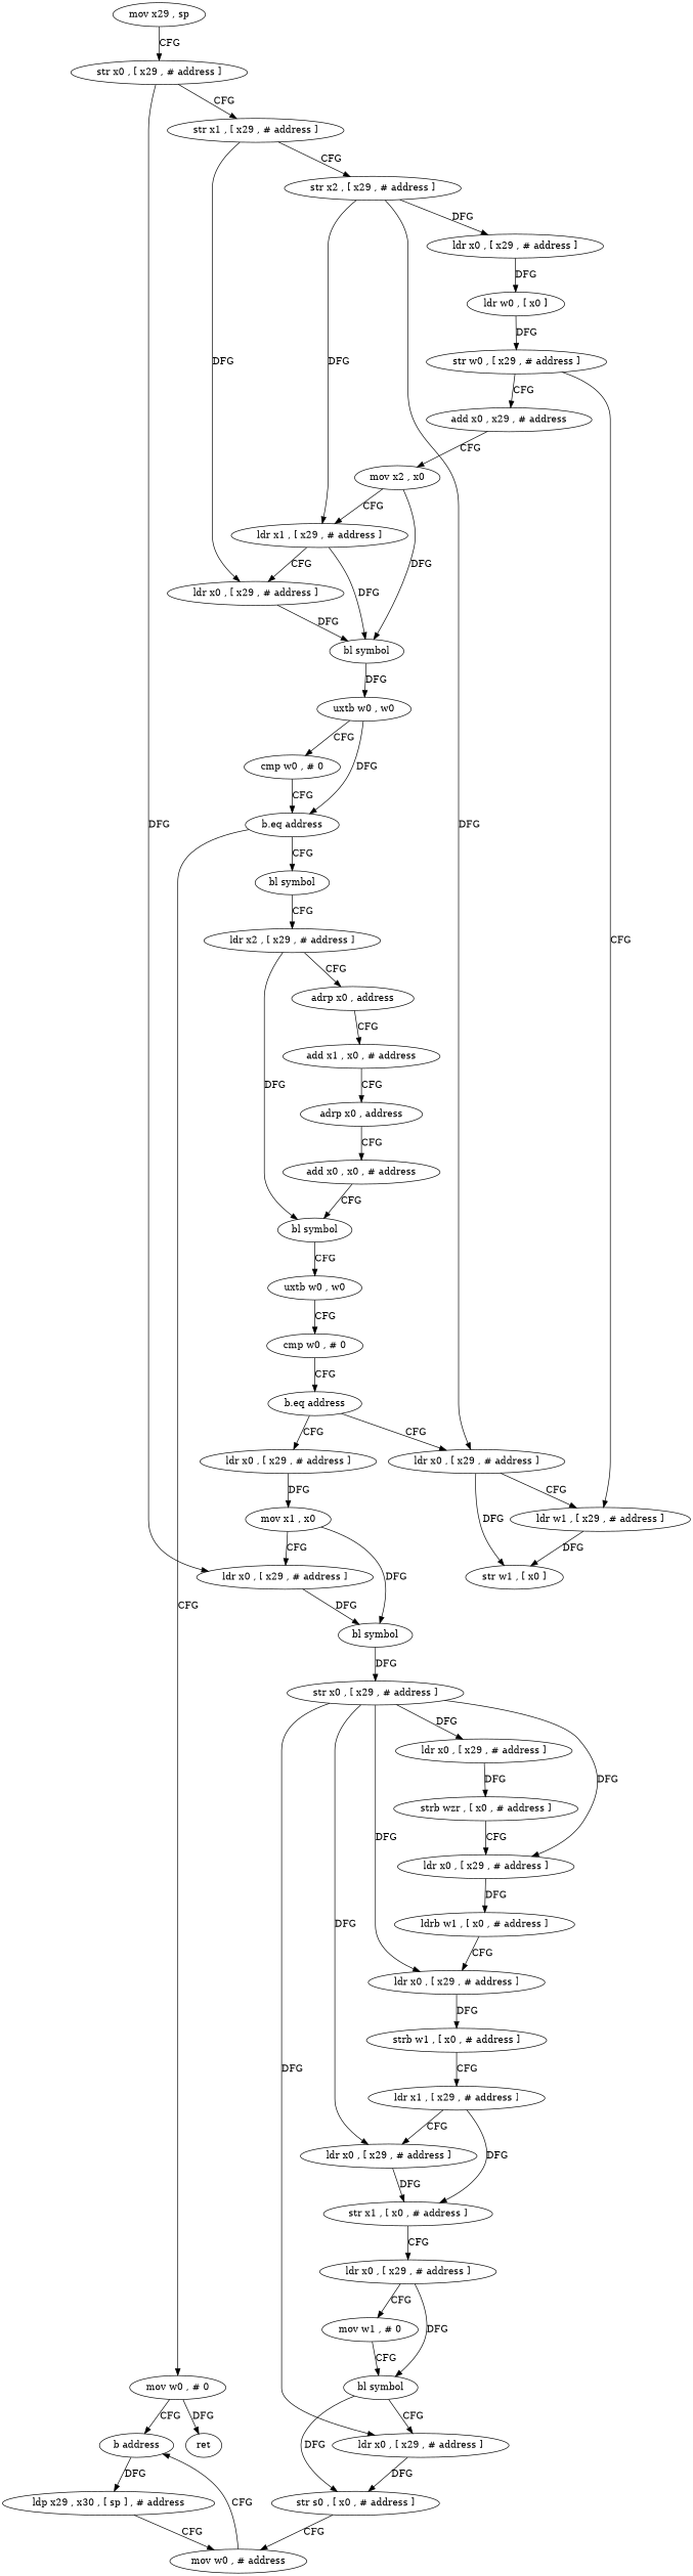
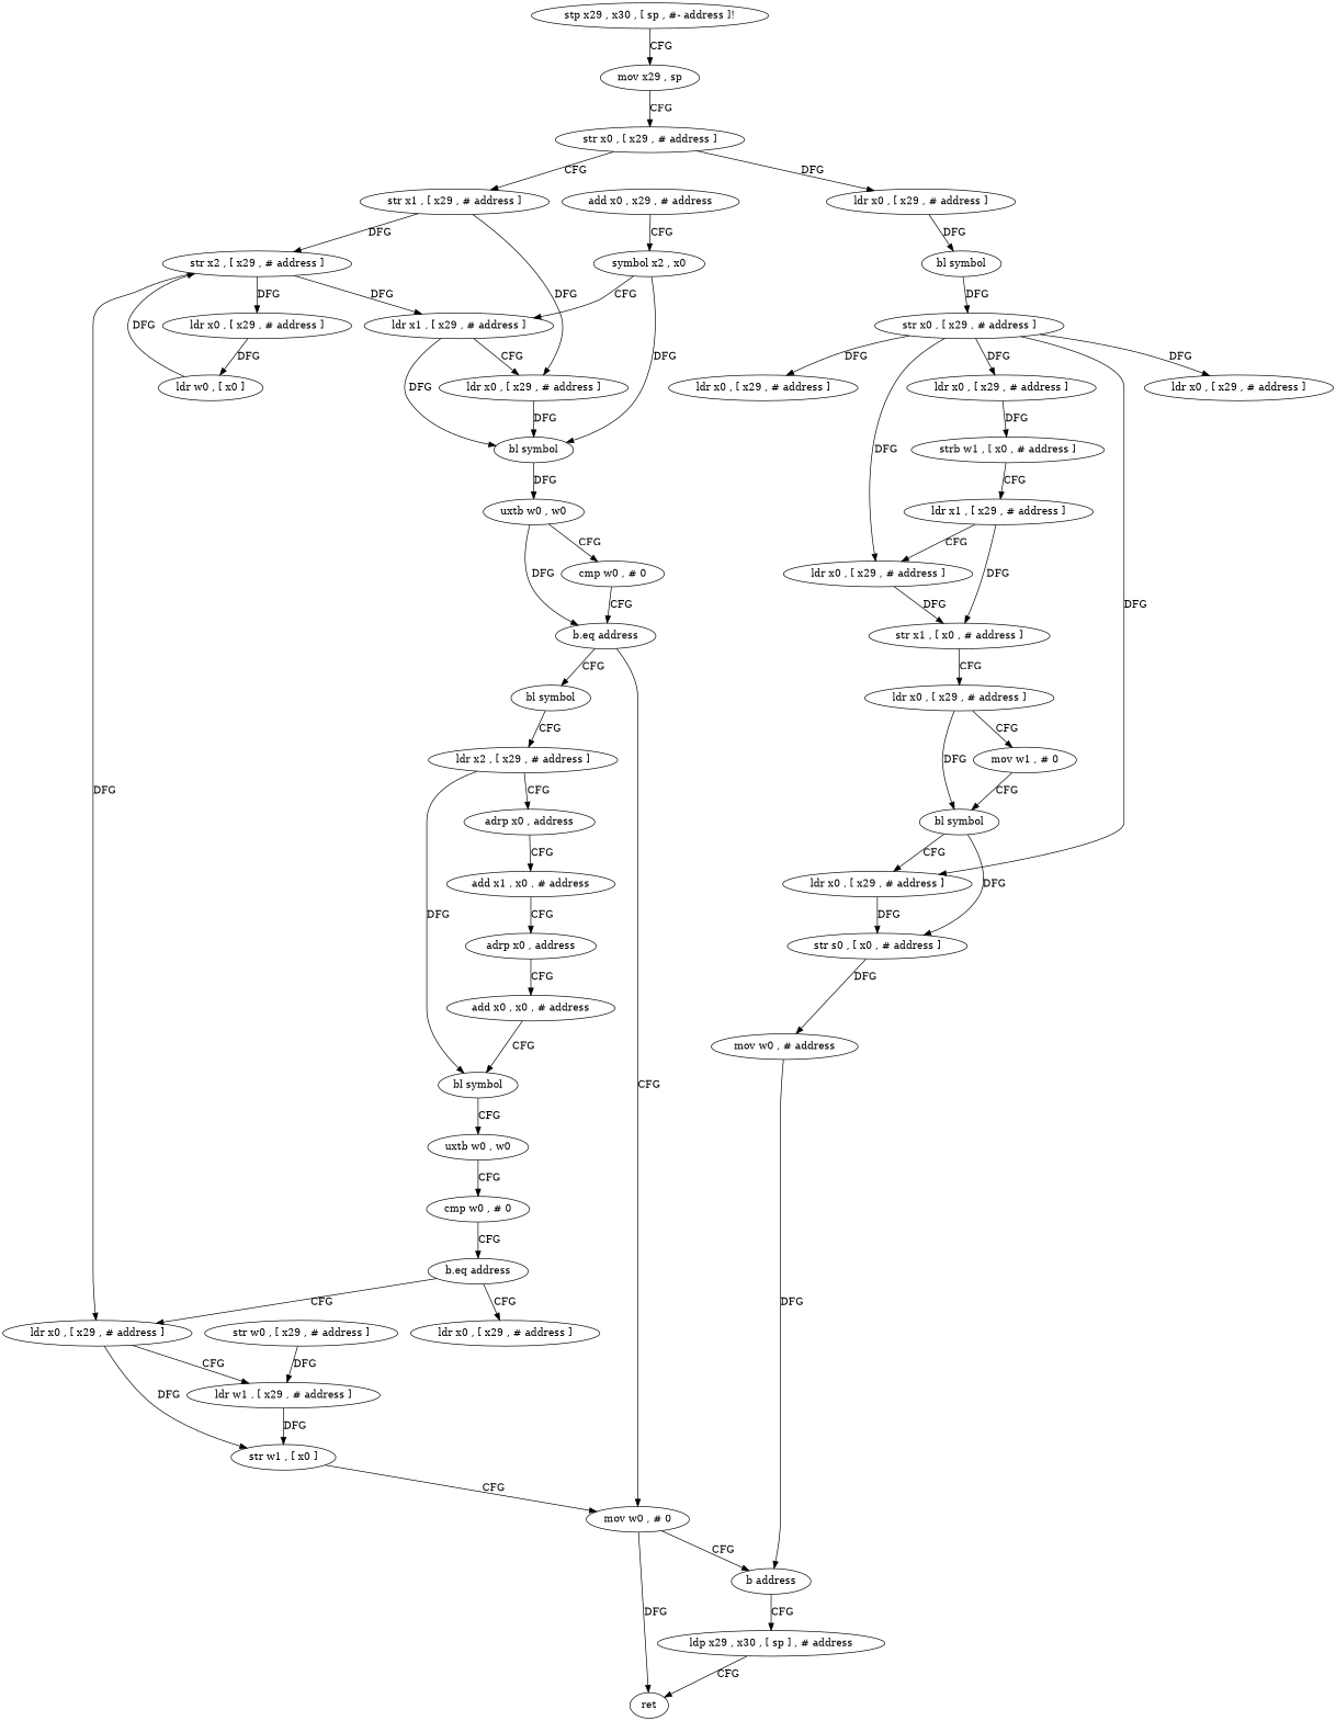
  digraph {
+   n1 [label="stp x29 , x30 , [ sp , #- address ]!"]
    n2 [label="mov x29 , sp"]
    n3 [label="str x0 , [ x29 , # address ]"]
    n4 [label="str x1 , [ x29 , # address ]"]
    n5 [label="ldr x0 , [ x29 , # address ]"]
    n6 [label="str x2 , [ x29 , # address ]"]
    n7 [label="ldr x0 , [ x29 , # address ]"]
    n8 [label="bl symbol"]
    n9 [label="ldr x0 , [ x29 , # address ]"]
    n10 [label="ldr x1 , [ x29 , # address ]"]
    n11 [label="ldr x0 , [ x29 , # address ]"]
    n12 [label="bl symbol"]
    n13 [label="ldr w0 , [ x0 ]"]
    n14 [label="ldr w1 , [ x29 , # address ]"]
    n15 [label="str w1 , [ x0 ]"]
    n16 [label="str w0 , [ x29 , # address ]"]
    n17 [label="add x0 , x29 , # address"]
-   n18 [label="mov x2 , x0"]
+   n18 [label="symbol x2 , x0"]
    n19 [label="uxtb w0 , w0"]
    n20 [label="cmp w0 , # 0"]
    n21 [label="b.eq address"]
    n22 [label="mov w0 , # 0"]
    n23 [label="bl symbol"]
    n24 [label=ret]
    n25 [label="b address"]
    n26 [label="ldr x2 , [ x29 , # address ]"]
    n27 [label="ldp x29 , x30 , [ sp ] , # address"]
    n28 [label="adrp x0 , address"]
    n29 [label="bl symbol"]
    n30 [label="add x1 , x0 , # address"]
    n31 [label="uxtb w0 , w0"]
    n32 [label="adrp x0 , address"]
    n33 [label="add x0 , x0 , # address"]
    n34 [label="cmp w0 , # 0"]
    n35 [label="b.eq address"]
    n36 [label="ldr x0 , [ x29 , # address ]"]
-   n37 [label="mov x1 , x0"]
    n38 [label="str x0 , [ x29 , # address ]"]
    n39 [label="ldr x0 , [ x29 , # address ]"]
    n40 [label="ldr x0 , [ x29 , # address ]"]
    n41 [label="ldr x0 , [ x29 , # address ]"]
    n42 [label="ldr x0 , [ x29 , # address ]"]
    n43 [label="ldr x0 , [ x29 , # address ]"]
-   n44 [label="strb wzr , [ x0 , # address ]"]
-   n45 [label="ldrb w1 , [ x0 , # address ]"]
    n46 [label="strb w1 , [ x0 , # address ]"]
    n47 [label="str x1 , [ x0 , # address ]"]
    n48 [label="str s0 , [ x0 , # address ]"]
    n49 [label="ldr x1 , [ x29 , # address ]"]
    n50 [label="ldr x0 , [ x29 , # address ]"]
    n51 [label="mov w1 , # 0"]
    n52 [label="bl symbol"]
    n53 [label="mov w0 , # address"]
+   n1 -> n2 [label=CFG]
    n2 -> n3 [label=CFG]
    n3 -> n4 [label=CFG]
    n3 -> n5 [label=DFG]
-   n4 -> n6 [label=CFG]
+   n4 -> n6 [label=DFG]
    n4 -> n7 [label=DFG]
    n5 -> n8 [label=DFG]
    n6 -> n9 [label=DFG]
    n6 -> n10 [label=DFG]
    n6 -> n11 [label=DFG]
    n7 -> n12 [label=DFG]
    n8 -> n38 [label=DFG]
    n9 -> n13 [label=DFG]
    n10 -> n7 [label=CFG]
    n10 -> n12 [label=DFG]
    n11 -> n14 [label=CFG]
    n11 -> n15 [label=DFG]
    n12 -> n19 [label=DFG]
-   n13 -> n16 [label=DFG]
+   n13 -> n6 [label=DFG]
    n14 -> n15 [label=DFG]
-   n16 -> n14 [label=CFG]
-   n16 -> n17 [label=CFG]
+   n15 -> n22 [label=CFG]
+   n16 -> n14 [label=DFG]
    n17 -> n18 [label=CFG]
    n18 -> n10 [label=CFG]
    n18 -> n12 [label=DFG]
    n19 -> n20 [label=CFG]
    n19 -> n21 [label=DFG]
    n20 -> n21 [label=CFG]
    n21 -> n22 [label=CFG]
    n21 -> n23 [label=CFG]
    n22 -> n24 [label=DFG]
    n22 -> n25 [label=CFG]
    n23 -> n26 [label=CFG]
-   n25 -> n27 [label=DFG]
+   n25 -> n27 [label=CFG]
    n26 -> n28 [label=CFG]
    n26 -> n29 [label=DFG]
-   n27 -> n53 [label=CFG]
+   n27 -> n24 [label=CFG]
    n28 -> n30 [label=CFG]
    n29 -> n31 [label=CFG]
    n30 -> n32 [label=CFG]
    n31 -> n34 [label=CFG]
    n32 -> n33 [label=CFG]
    n33 -> n29 [label=CFG]
    n34 -> n35 [label=CFG]
    n35 -> n11 [label=CFG]
    n35 -> n36 [label=CFG]
-   n36 -> n37 [label=DFG]
-   n37 -> n5 [label=CFG]
-   n37 -> n8 [label=DFG]
    n38 -> n39 [label=DFG]
    n38 -> n40 [label=DFG]
    n38 -> n41 [label=DFG]
    n38 -> n42 [label=DFG]
    n38 -> n43 [label=DFG]
-   n39 -> n44 [label=DFG]
-   n40 -> n45 [label=DFG]
    n41 -> n46 [label=DFG]
    n42 -> n47 [label=DFG]
    n43 -> n48 [label=DFG]
-   n44 -> n40 [label=CFG]
-   n45 -> n41 [label=CFG]
    n46 -> n49 [label=CFG]
    n47 -> n50 [label=CFG]
-   n48 -> n53 [label=CFG]
+   n48 -> n53 [label=DFG]
    n49 -> n42 [label=CFG]
    n49 -> n47 [label=DFG]
    n50 -> n51 [label=CFG]
    n50 -> n52 [label=DFG]
    n51 -> n52 [label=CFG]
    n52 -> n43 [label=CFG]
    n52 -> n48 [label=DFG]
-   n53 -> n25 [label=CFG]
+   n53 -> n25 [label=DFG]
  }
